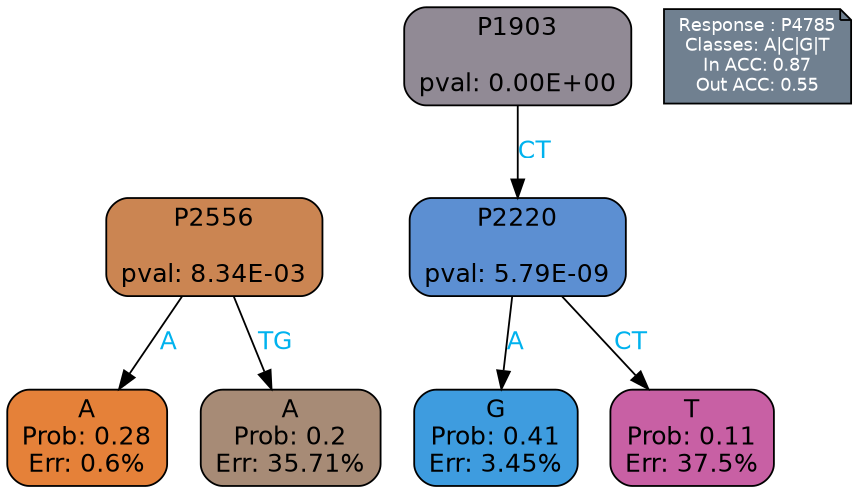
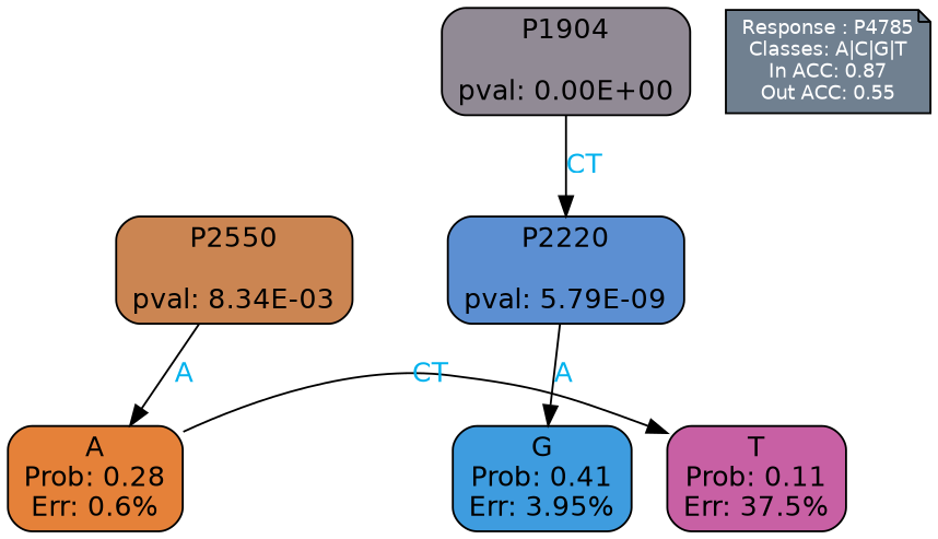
  digraph {
    ranksep=equally
    splines=polylines
    node [color=black fontname=helvetica shape=box style="filled, rounded"]
    edge [fontcolor=deepskyblue2 fontname=helvetica]
-   n1 [fillcolor="#3e9cdf" label="G\nProb: 0.41\nErr: 3.45%"]
+   n1 [fillcolor="#3e9cdf" label="G\nProb: 0.41\nErr: 3.95%"]
    n2 [fillcolor="#c860a4" label="T\nProb: 0.11\nErr: 37.5%"]
    n3 [fillcolor="#e58139" label="A\nProb: 0.28\nErr: 0.6%"]
-   n4 [fillcolor="#a78b76" label="A\nProb: 0.2\nErr: 35.71%"]
    n5 [align=left fillcolor=slategray fontcolor=white fontsize=10 label="Response : P4785\nClasses: A|C|G|T\nIn ACC: 0.87\nOut ACC: 0.55\n" shape=note style=filled]
-   n6 [fillcolor="#918a95" label="P1903\n\npval: 0.00E+00"]
+   n6 [fillcolor="#918a95" label="P1904\n\npval: 0.00E+00"]
    n7 [fillcolor="#5c8fd2" label="P2220\n\npval: 5.79E-09"]
-   n8 [fillcolor="#cb8552" label="P2556\n\npval: 8.34E-03"]
+   n8 [fillcolor="#cb8552" label="P2550\n\npval: 8.34E-03"]
    subgraph sub_1 {
      rank=same
      n1
      n2
      n3
-     n4
    }
    subgraph sub_2 {
      rank=same
      n5
      n6
    }
    n6 -> n7 [label=CT]
    n7 -> n1 [label=A]
-   n7 -> n2 [label=CT]
+   n3 -> n2 [label=CT]
    n8 -> n3 [label=A]
-   n8 -> n4 [label=TG]
  }
